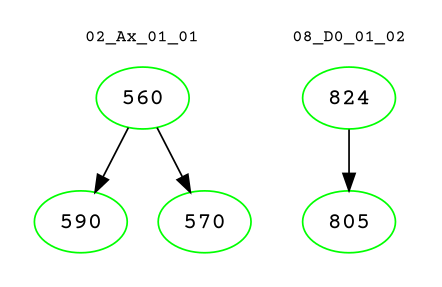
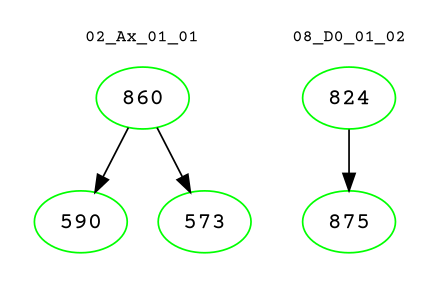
  digraph {
    fontname="Courier Prime"
    node [color=green fontname="Courier Prime"]
    edge [color=black fontname="Courier Prime"]
-   n1 [label=560]
+   n1 [label=860]
    n2 [label=590]
-   n3 [label=570]
+   n3 [label=573]
    n4 [label=824]
-   n5 [label=805]
+   n5 [label=875]
    subgraph cluster_1 {
      color=white
      fontsize=10
      label="02_Ax_01_01"
      n1
      n2
      n3
    }
    subgraph cluster_2 {
      color=white
      fontsize=10
      label="08_D0_01_02"
      n4
      n5
    }
    n1 -> n2
    n1 -> n3
    n4 -> n5
  }
